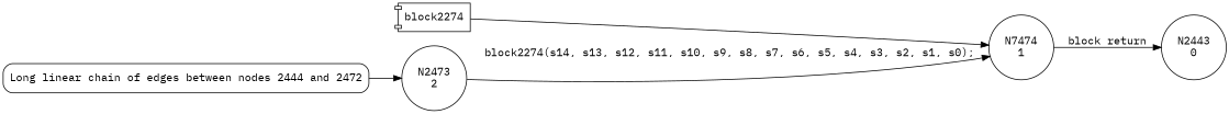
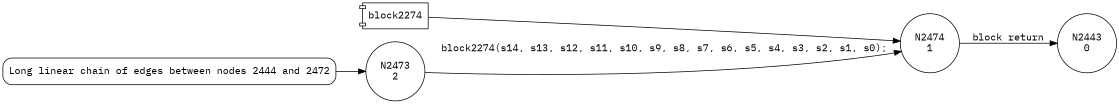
  digraph {
    fontname="IBM Plex Mono"
    rankdir=LR
    node [fontname="IBM Plex Mono" shape=circle]
    edge [fontname="IBM Plex Mono"]
    n1 [label="N2473\n2"]
-   n2 [label="N7474\n1"]
+   n2 [label="N2474\n1"]
    n3 [label="N2443\n0"]
    n4 [label=block2274 shape=component]
    n5 [fillcolor=white label="Long linear chain of edges between nodes 2444 and 2472" penwidth=1 shape=Mrecord style="filled,bold"]
    n1 -> n2 [label="block2274(s14, s13, s12, s11, s10, s9, s8, s7, s6, s5, s4, s3, s2, s1, s0);"]
    n2 -> n3 [label="block return"]
    n4 -> n2
    n5 -> n1
  }
